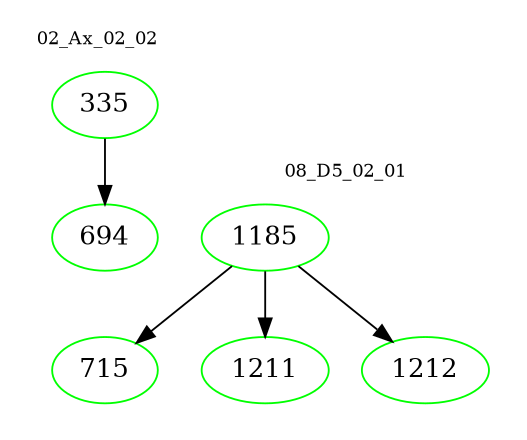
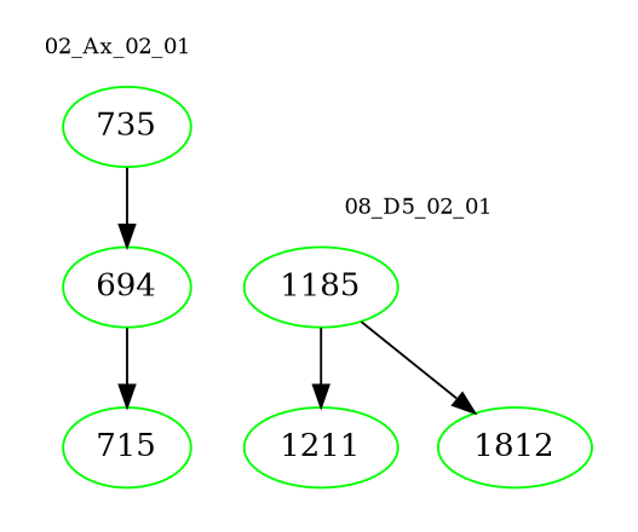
  digraph {
    node [color=green]
    edge [color=black]
-   n1 [label=335]
+   n1 [label=735]
    n2 [label=694]
    n3 [label=715]
    n4 [label=1211]
    n5 [label=1185]
-   n6 [label=1212]
+   n6 [label=1812]
    subgraph cluster_1 {
      color=white
      fontsize=10
-     label="02_Ax_02_02"
+     label="02_Ax_02_01"
      n1
      n2
      n3
    }
    subgraph cluster_2 {
      color=white
      fontsize=10
      label="08_D5_02_01"
      n4
      n5
      n6
    }
    n1 -> n2
-   n5 -> n3
+   n2 -> n3
    n5 -> n4
    n5 -> n6
  }
